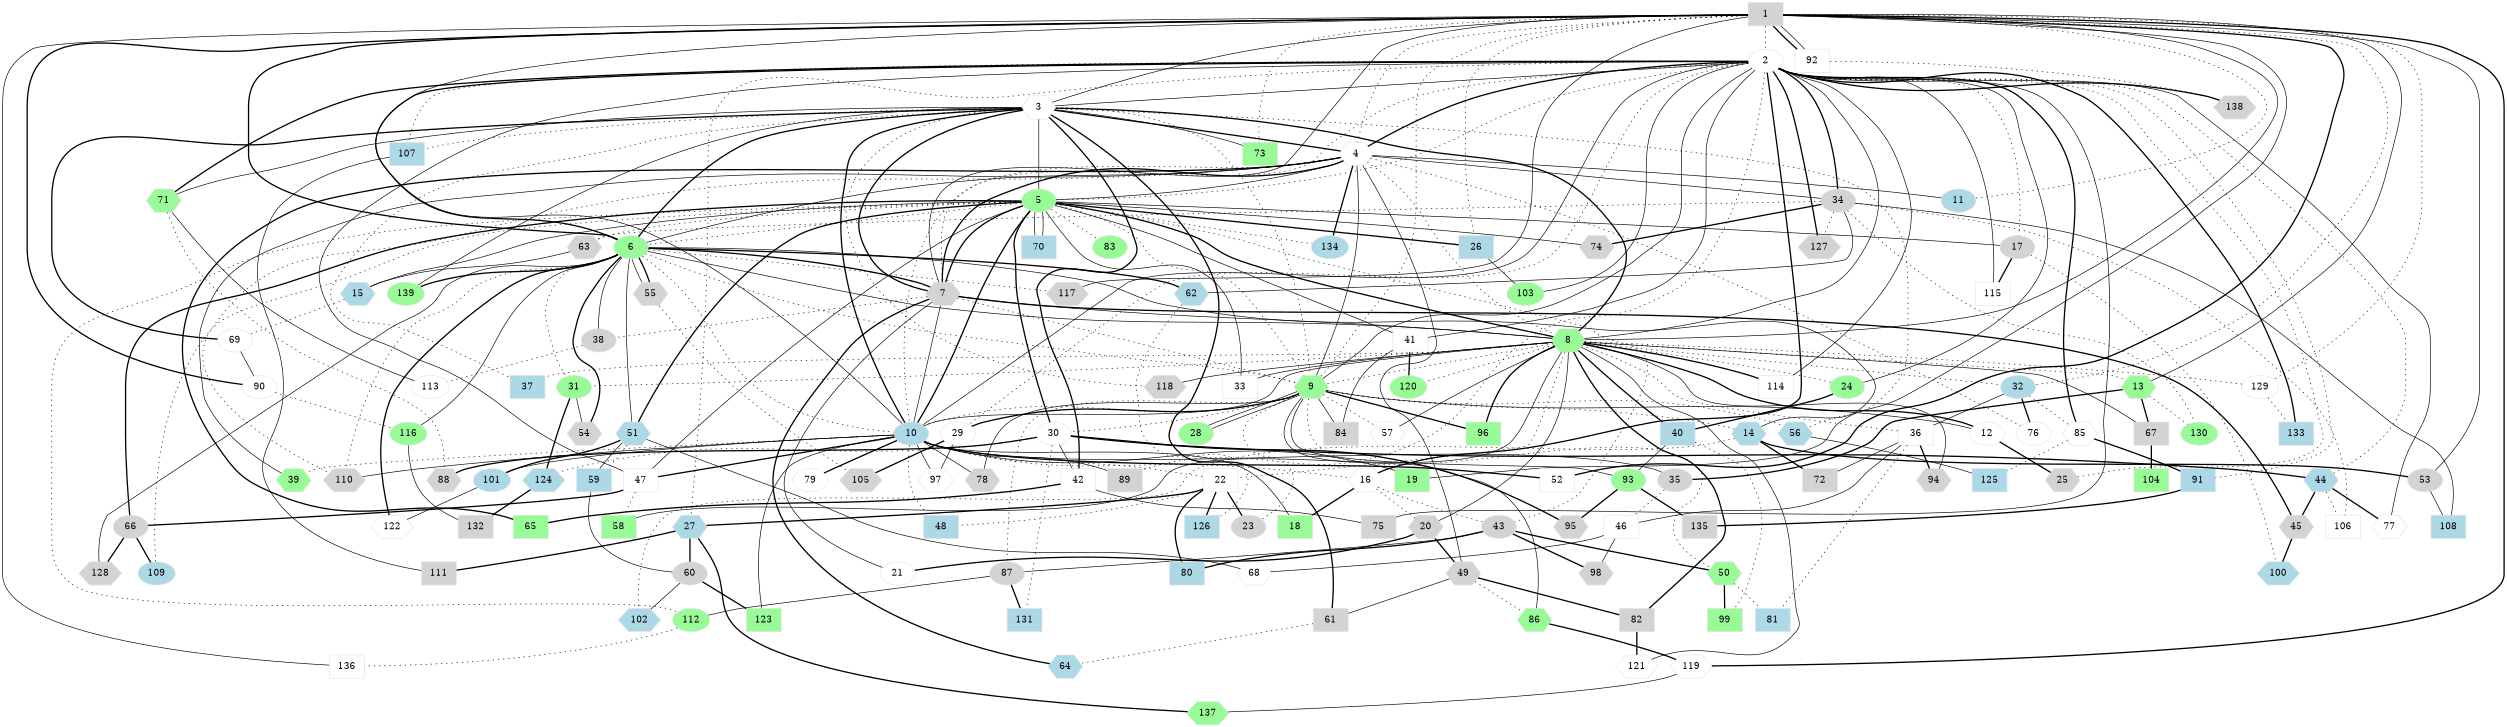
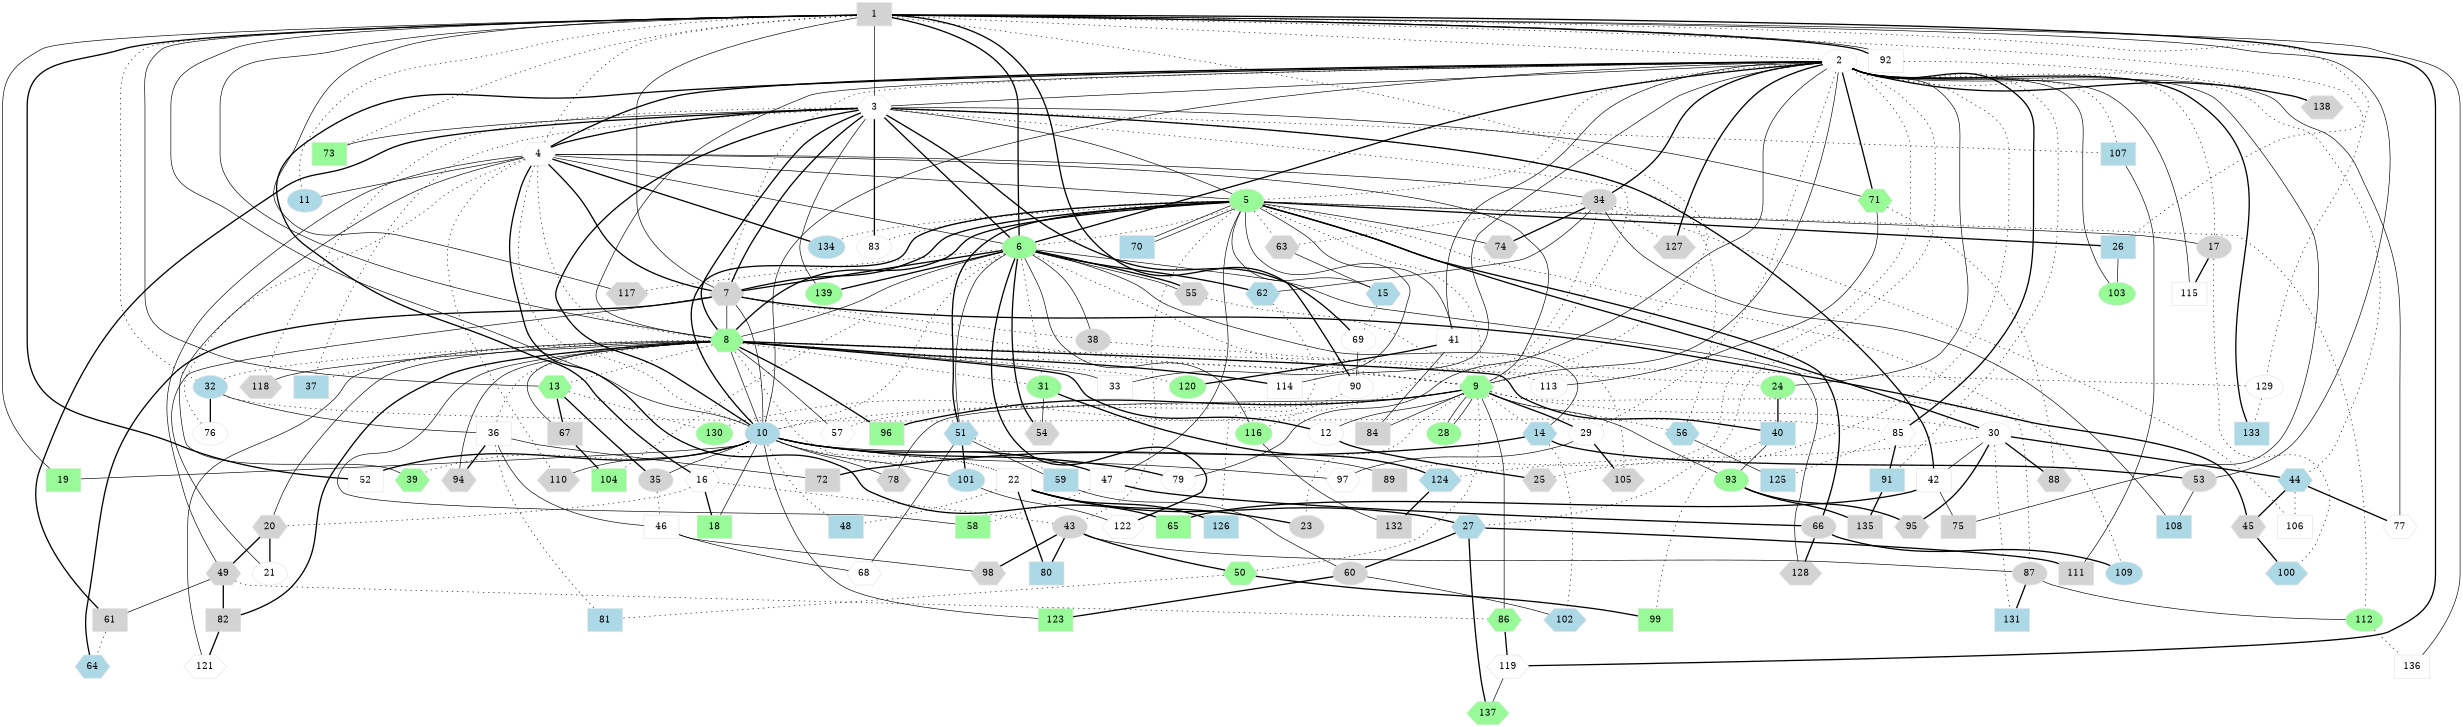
  graph {
    node [color=gray90 fillcolor=lightgrey shape=hexagon style=filled]
    edge [style=solid]
    1 [shape=box]
    2 [fillcolor=white shape=ellipse]
    3 [fillcolor=white]
    4 [fillcolor=white]
    6 [fillcolor=palegreen shape=ellipse]
    7
    8 [fillcolor=palegreen]
    9 [fillcolor=palegreen]
    10 [fillcolor=lightblue shape=ellipse]
    11 [fillcolor=lightblue shape=ellipse]
    13 [fillcolor=palegreen]
    19 [fillcolor=palegreen shape=box]
    26 [fillcolor=lightblue shape=box]
    32 [fillcolor=lightblue shape=ellipse]
    52 [fillcolor=white shape=box]
    53 [shape=ellipse]
    73 [fillcolor=palegreen shape=box]
    90 [fillcolor=white shape=ellipse]
    92 [fillcolor=white shape=box]
    117
    119 [fillcolor=white]
    129 [fillcolor=white shape=ellipse]
    136 [fillcolor=white shape=box]
    5 [fillcolor=palegreen shape=ellipse]
    16 [fillcolor=white]
    17 [shape=ellipse]
    24 [fillcolor=palegreen shape=ellipse]
    25
    27 [fillcolor=lightblue]
    29 [fillcolor=white shape=ellipse]
    34 [shape=ellipse]
    41 [fillcolor=white shape=box]
    44 [fillcolor=lightblue]
    71 [fillcolor=palegreen]
    75 [shape=box]
    77 [fillcolor=white]
    79 [fillcolor=white shape=ellipse]
    85 [fillcolor=white]
    89 [shape=box]
    91 [fillcolor=lightblue shape=box]
    103 [fillcolor=palegreen shape=ellipse]
    107 [fillcolor=lightblue shape=box]
    114 [fillcolor=white shape=box]
    115 [fillcolor=white shape=box]
    127
    133 [fillcolor=lightblue shape=box]
    138
    37 [fillcolor=lightblue shape=box]
    42 [fillcolor=white shape=box]
    56 [fillcolor=lightblue]
    61 [shape=box]
    69 [fillcolor=white shape=ellipse]
-   83 [fillcolor=palegreen shape=ellipse]
+   83 [fillcolor=white shape=ellipse]
    118
    139 [fillcolor=palegreen shape=ellipse]
    39 [fillcolor=palegreen]
    49
    65 [fillcolor=palegreen shape=box]
    76 [fillcolor=white shape=ellipse]
    110
    134 [fillcolor=lightblue shape=ellipse]
    15 [fillcolor=lightblue]
    30 [fillcolor=white shape=ellipse]
    33 [fillcolor=white shape=box]
    43 [shape=ellipse]
    47 [fillcolor=white shape=box]
    51 [fillcolor=lightblue]
    63
    66 [shape=ellipse]
    70 [fillcolor=lightblue shape=box]
    74
    109 [fillcolor=lightblue shape=ellipse]
    112 [fillcolor=palegreen shape=ellipse]
    14 [fillcolor=lightblue]
    31 [fillcolor=palegreen shape=ellipse]
    38 [shape=ellipse]
    54
    55
    62 [fillcolor=lightblue]
    104 [fillcolor=palegreen shape=box]
    116 [fillcolor=palegreen shape=ellipse]
    122 [fillcolor=white]
    128
    21 [fillcolor=white shape=ellipse]
    45
    64 [fillcolor=lightblue]
    12 [fillcolor=white shape=ellipse]
    20
    22 [fillcolor=white shape=box]
    36 [fillcolor=white shape=box]
    40 [fillcolor=lightblue shape=box]
    57 [fillcolor=white]
    58 [fillcolor=palegreen shape=box]
    67 [shape=box]
    82 [shape=box]
    94
    96 [fillcolor=palegreen shape=box]
    120 [fillcolor=palegreen shape=ellipse]
    121 [fillcolor=white]
    23 [shape=ellipse]
    28 [fillcolor=palegreen shape=ellipse]
    50 [fillcolor=palegreen]
    78
    84 [shape=box]
    86 [fillcolor=palegreen]
    87 [shape=ellipse]
    93 [fillcolor=palegreen shape=ellipse]
    18 [fillcolor=palegreen shape=box]
    35 [shape=ellipse]
    48 [fillcolor=lightblue shape=box]
    97 [fillcolor=white]
    101 [fillcolor=lightblue shape=ellipse]
    123 [fillcolor=palegreen shape=box]
    130 [fillcolor=palegreen shape=ellipse]
    108 [fillcolor=lightblue shape=box]
    137 [fillcolor=palegreen]
    100 [fillcolor=lightblue]
    60 [shape=ellipse]
    111 [shape=box]
    105
    106 [fillcolor=white shape=box]
    88
    113 [fillcolor=white shape=ellipse]
    125 [fillcolor=lightblue shape=box]
    135 [shape=box]
    95
    124 [fillcolor=lightblue]
    131 [fillcolor=lightblue shape=box]
    80 [fillcolor=lightblue shape=box]
    98
    68 [fillcolor=white]
    59 [fillcolor=lightblue shape=box]
    72 [shape=box]
    102 [fillcolor=lightblue]
    126 [fillcolor=lightblue shape=box]
    132 [shape=box]
    46 [fillcolor=white shape=box]
    81 [fillcolor=lightblue shape=box]
    99 [fillcolor=palegreen shape=box]
    1 -- 2 [style=dotted]
    1 -- 3
    1 -- 4 [style=dotted]
    1 -- 6 [style=bold]
    1 -- 7
    1 -- 8
    1 -- 9 [style=dotted]
    1 -- 10
    1 -- 11 [style=dotted]
    1 -- 13
    1 -- 19
    1 -- 26 [style=dotted]
    1 -- 32 [style=dotted]
    1 -- 52 [style=bold]
    1 -- 53
    1 -- 73 [style=dotted]
    1 -- 90 [style=bold]
    1 -- 92 [style=bold]
    1 -- 92
    1 -- 117
    1 -- 119 [style=bold]
    1 -- 129 [style=dotted]
    1 -- 136
    2 -- 3
    2 -- 4 [style=bold]
    2 -- 6 [style=bold]
    2 -- 7 [style=dotted]
    2 -- 8
    2 -- 9
    2 -- 10
    2 -- 5 [style=dotted]
    2 -- 16 [style=bold]
    2 -- 17 [style=dotted]
    2 -- 24
    2 -- 25 [style=dotted]
    2 -- 27 [style=dotted]
    2 -- 29 [style=dotted]
    2 -- 34 [style=bold]
    2 -- 41
    2 -- 44 [style=dotted]
    2 -- 71 [style=bold]
    2 -- 75
    2 -- 77
-   2 -- 47
+   2 -- 79
    2 -- 85 [style=bold]
    2 -- 89 [style=dotted]
    2 -- 91 [style=dotted]
    2 -- 103
    2 -- 107 [style=dotted]
    2 -- 114
    2 -- 115
    2 -- 127 [style=bold]
    2 -- 133 [style=bold]
    2 -- 138 [style=bold]
    3 -- 4 [style=bold]
    3 -- 6 [style=bold]
    3 -- 7 [style=bold]
    3 -- 8 [style=bold]
    3 -- 9 [style=dotted]
    3 -- 10 [style=bold]
    3 -- 73
    3 -- 5
    3 -- 71
    3 -- 107 [style=dotted]
    3 -- 37 [style=dotted]
    3 -- 42 [style=bold]
    3 -- 56 [style=dotted]
    3 -- 61 [style=bold]
    3 -- 69 [style=bold]
+   3 -- 83 [style=bold]
    3 -- 118 [style=dotted]
    3 -- 139
    4 -- 6
    4 -- 7 [style=bold]
    4 -- 8 [style=dotted]
    4 -- 9
    4 -- 10 [style=dotted]
    4 -- 11
    4 -- 5
    4 -- 34
    4 -- 39
    4 -- 49
    4 -- 65 [style=bold]
    4 -- 76 [style=dotted]
    4 -- 110 [style=dotted]
    4 -- 134 [style=bold]
    6 -- 7 [style=bold]
    6 -- 8
    6 -- 9 [style=dotted]
    6 -- 10 [style=dotted]
    6 -- 117 [style=dotted]
    6 -- 139 [style=bold]
    6 -- 51
    6 -- 14
    6 -- 31 [style=dotted]
    6 -- 38
    6 -- 54 [style=bold]
    6 -- 55
    6 -- 55 [style=bold]
    6 -- 62 [style=bold]
-   6 -- 110 [style=dotted]
+   6 -- 104 [style=dotted]
    6 -- 116
    6 -- 122 [style=bold]
    6 -- 128
    7 -- 8
    7 -- 9 [style=dotted]
    7 -- 10
    7 -- 38 [style=dotted]
    7 -- 21
    7 -- 45 [style=bold]
    7 -- 64 [style=bold]
    8 -- 9 [style=dotted]
    8 -- 10
    8 -- 13 [style=dotted]
    8 -- 32 [style=dotted]
    8 -- 129 [style=dotted]
    8 -- 24 [style=dotted]
    8 -- 114 [style=bold]
    8 -- 37 [style=dotted]
    8 -- 118
    8 -- 33
    8 -- 31 [style=dotted]
    8 -- 12 [style=bold]
    8 -- 20
    8 -- 22 [style=dotted]
    8 -- 36 [style=dotted]
    8 -- 40 [style=bold]
    8 -- 57
    8 -- 58
    8 -- 67
    8 -- 82 [style=bold]
    8 -- 94
    8 -- 96 [style=bold]
    8 -- 120 [style=dotted]
    8 -- 121
    9 -- 10 [style=dotted]
    9 -- 29 [style=bold]
    9 -- 56 [style=dotted]
    9 -- 30 [style=dotted]
    9 -- 14 [style=dotted]
    9 -- 12
    9 -- 57 [style=dotted]
    9 -- 96 [style=bold]
    9 -- 23 [style=dotted]
    9 -- 28
    9 -- 28
    9 -- 50 [style=dotted]
    9 -- 78
    9 -- 84
    9 -- 86
    9 -- 87 [style=dotted]
    9 -- 93
    10 -- 19
    10 -- 52 [style=bold]
    10 -- 16 [style=dotted]
    10 -- 79 [style=bold]
    10 -- 89
    10 -- 39 [style=dotted]
    10 -- 110
    10 -- 47 [style=bold]
    10 -- 22 [style=dotted]
    10 -- 78
    10 -- 18
    10 -- 35
    10 -- 48 [style=dotted]
    10 -- 97
    10 -- 101
    10 -- 123
    13 -- 67 [style=bold]
    13 -- 35 [style=bold]
    13 -- 130 [style=dotted]
    26 -- 103
    32 -- 85 [style=dotted]
    32 -- 76 [style=bold]
    32 -- 36
    53 -- 108
    90 -- 116 [style=dotted]
    92 -- 138 [style=dotted]
    119 -- 137
    129 -- 133 [style=dotted]
    5 -- 6 [style=dotted]
    5 -- 7 [style=bold]
    5 -- 8 [style=bold]
    5 -- 9 [style=dotted]
    5 -- 10 [style=bold]
    5 -- 26 [style=bold]
    5 -- 17
    5 -- 41
    5 -- 83 [style=dotted]
    5 -- 134 [style=dotted]
    5 -- 15
    5 -- 30 [style=bold]
    5 -- 33
    5 -- 43 [style=dotted]
    5 -- 47
    5 -- 51 [style=bold]
    5 -- 63 [style=dotted]
    5 -- 66 [style=bold]
    5 -- 70
    5 -- 70
    5 -- 74
    5 -- 109 [style=dotted]
    5 -- 112 [style=dotted]
    16 -- 43 [style=dotted]
    16 -- 20 [style=dotted]
    16 -- 18 [style=bold]
    17 -- 115 [style=bold]
    17 -- 100 [style=dotted]
    24 -- 40 [style=bold]
    27 -- 137 [style=bold]
    27 -- 60 [style=bold]
    27 -- 111 [style=bold]
    29 -- 97
    29 -- 105 [style=bold]
    34 -- 127 [style=dotted]
    34 -- 63 [style=dotted]
    34 -- 74 [style=bold]
    34 -- 62
    34 -- 130 [style=dotted]
    34 -- 108
    34 -- 106 [style=dotted]
    41 -- 120 [style=bold]
    41 -- 84
    44 -- 77 [style=bold]
    44 -- 45 [style=bold]
    44 -- 106 [style=dotted]
    71 -- 88 [style=dotted]
    71 -- 113
    85 -- 91 [style=bold]
    85 -- 125 [style=dotted]
    91 -- 135 [style=bold]
    107 -- 111
    42 -- 75
    42 -- 65 [style=bold]
    56 -- 125
    61 -- 64 [style=dotted]
    69 -- 90
    49 -- 61
    49 -- 82 [style=bold]
    49 -- 86 [style=dotted]
    15 -- 69 [style=dotted]
    30 -- 44 [style=bold]
    30 -- 42
    30 -- 88 [style=bold]
    30 -- 95 [style=bold]
    30 -- 124 [style=dotted]
    30 -- 131 [style=dotted]
    43 -- 50 [style=bold]
    43 -- 87
    43 -- 80 [style=bold]
    43 -- 98 [style=bold]
    47 -- 66 [style=bold]
    47 -- 58 [style=dotted]
    51 -- 101 [style=bold]
    51 -- 68
    51 -- 59
    51 -- 59 [style=dotted]
    63 -- 15
    66 -- 109 [style=bold]
    66 -- 128 [style=bold]
    112 -- 136 [style=dotted]
    14 -- 53 [style=bold]
    14 -- 72 [style=bold]
    14 -- 102 [style=dotted]
    31 -- 54
    31 -- 124 [style=bold]
    38 -- 113 [style=dotted]
    55 -- 105 [style=dotted]
    62 -- 126 [style=dotted]
    116 -- 132
    45 -- 100 [style=bold]
    12 -- 25 [style=bold]
    20 -- 49 [style=bold]
    20 -- 21 [style=bold]
    22 -- 27 [style=bold]
    22 -- 23 [style=bold]
    22 -- 48 [style=dotted]
    22 -- 80 [style=bold]
    22 -- 126 [style=bold]
    36 -- 94 [style=bold]
    36 -- 72
    36 -- 46
    36 -- 81 [style=dotted]
    40 -- 93
    40 -- 99 [style=dotted]
    67 -- 104 [style=bold]
    82 -- 121 [style=bold]
    50 -- 81 [style=dotted]
    50 -- 99 [style=bold]
    86 -- 119 [style=bold]
    87 -- 112
    87 -- 131 [style=bold]
    93 -- 135 [style=bold]
    93 -- 95 [style=bold]
    35 -- 46 [style=dotted]
    101 -- 122
    60 -- 123 [style=bold]
    60 -- 102
    124 -- 132 [style=bold]
    59 -- 60
    46 -- 98
    46 -- 68
  }
